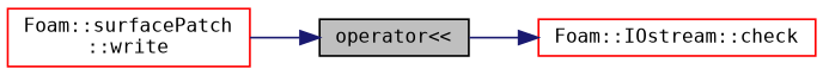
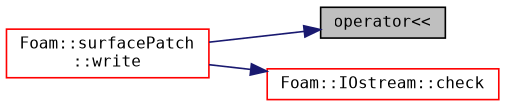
  digraph {
    fontname="DejaVu Sans Mono"
    rankdir=LR
    node [color=red fontname="DejaVu Sans Mono" fontsize=10 shape=record]
    edge [color=midnightblue fontname="DejaVu Sans Mono" fontsize=10 labelfontname=Helvetica labelfontsize=10 style=solid]
    n1 [color=black fillcolor=grey75 fontcolor=black height=0.2 label="operator\<\<" style=filled width=0.4]
    n2 [height=0.2 label="Foam::IOstream::check" width=0.4]
    n3 [height=0.2 label="Foam::surfacePatch\l::write" width=0.4]
-   n1 -> n2
+   n3 -> n2
    n3 -> n1
  }
